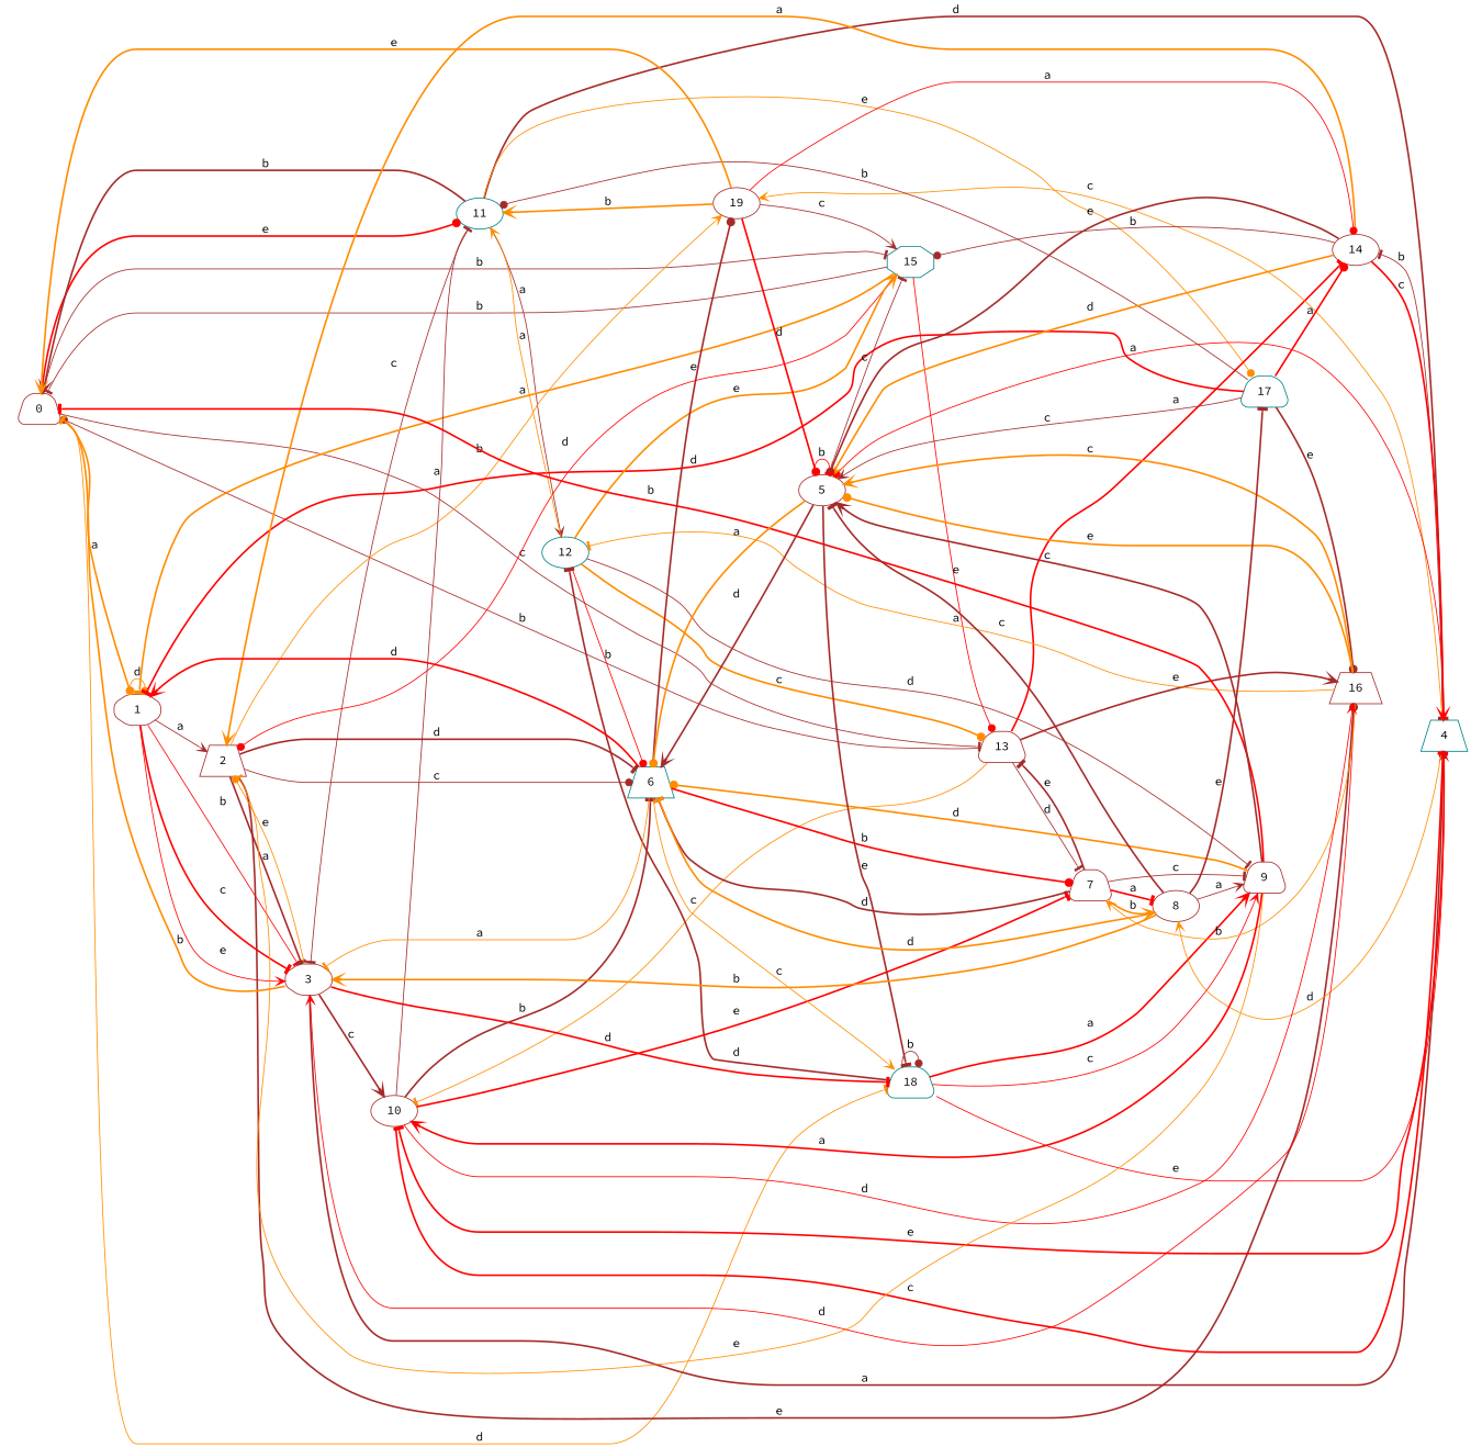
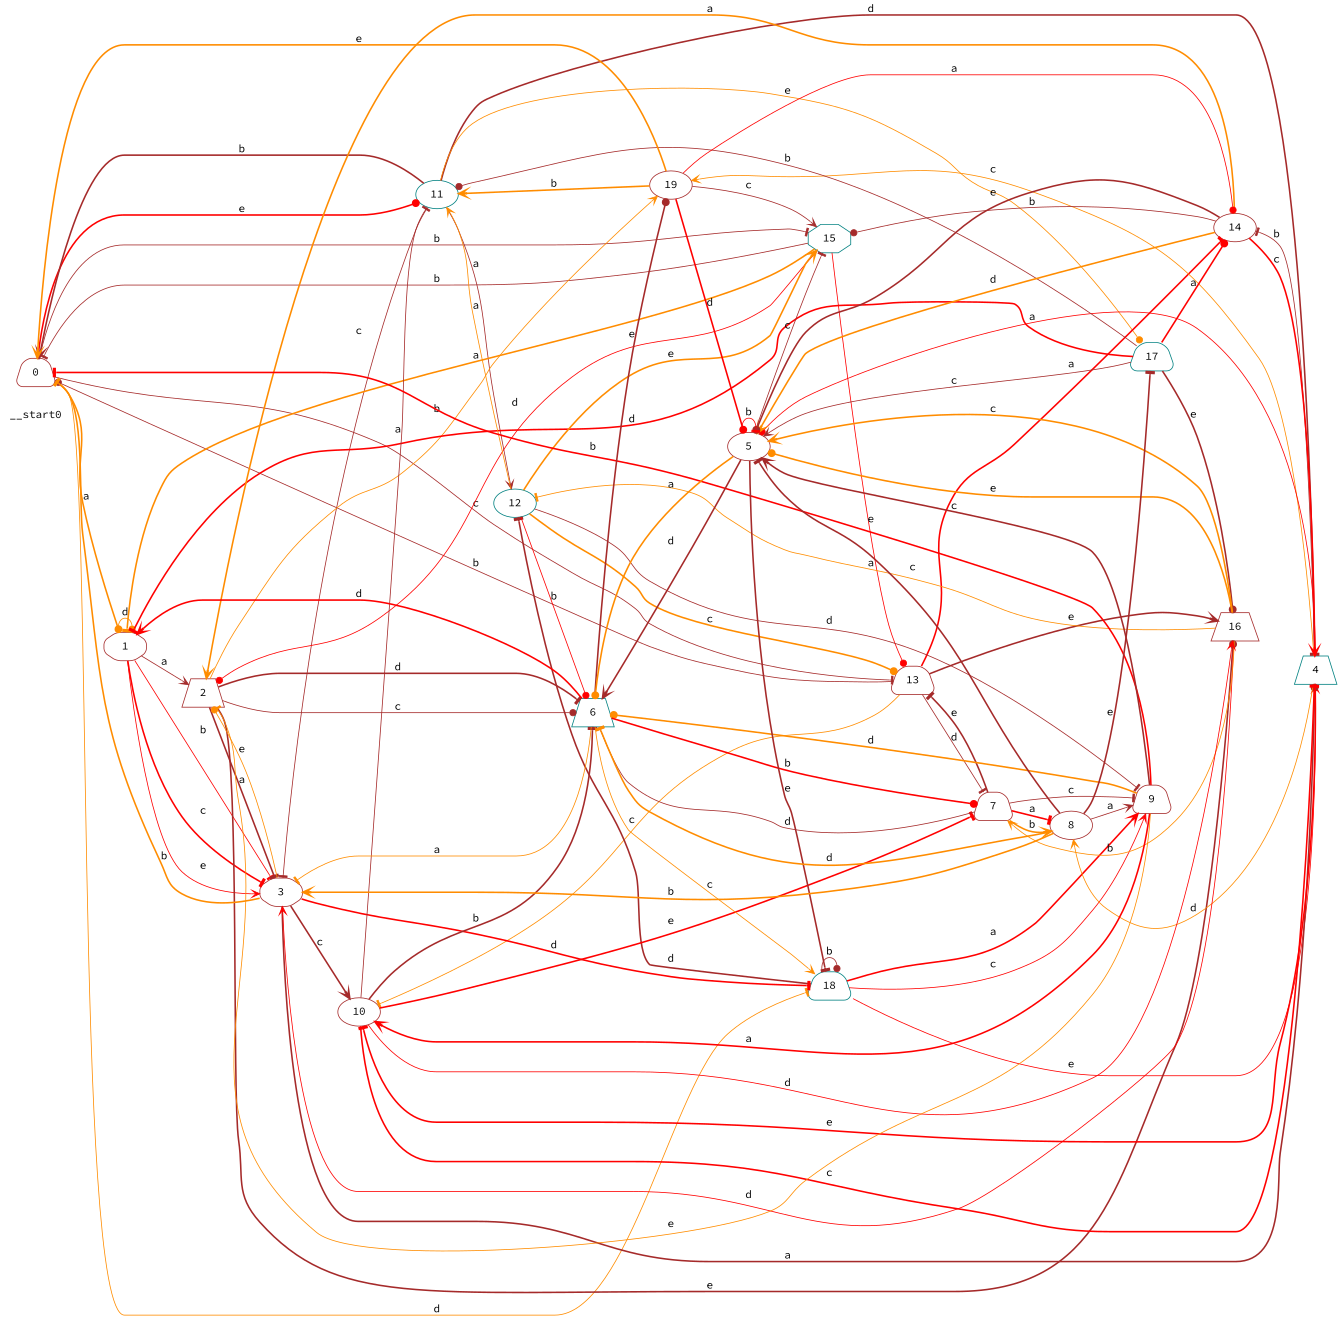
  digraph {
    fontname="Source Code Pro"
    rankdir=LR
    node [color=brown fontname="Source Code Pro" shape=trapezium fillcolor=white style="rounded,filled"]
    edge [arrowhead=tee color=brown fontname="Source Code Pro" style=bold]
+   __start0 [shape=none fillcolor="" style=""]
    n2 [label=0]
    n3 [label=1 shape=octagon]
    n4 [color=teal label=11 shape=ellipse]
    n5 [label=13]
    n6 [color=teal label=15 shape=octagon style=filled]
    n7 [color=teal label=18]
    n8 [label=2 style=filled]
    n9 [label=3 shape=octagon]
    n10 [color=teal label=4 style=filled]
    n11 [color=teal label=17]
    n12 [color=teal label=12 shape=ellipse]
    n13 [label=16 style=filled]
    n14 [label=10 shape=ellipse style=filled]
    n15 [label=14 shape=ellipse]
    n16 [label=7]
    n17 [label=9]
    n18 [color=teal label=6 style=filled]
    n19 [label=19 shape=ellipse]
    n20 [label=5 shape=ellipse]
    n21 [label=8 shape=ellipse style=filled]
    n2 -> n3 [arrowhead=dot color=darkorange label=a]
    n2 -> n4 [arrowhead=dot color=red label=e]
    n2 -> n5 [label=c style=solid]
    n2 -> n6 [label=b style=solid]
    n2 -> n7 [color=darkorange label=d style=solid]
    n3 -> n3 [arrowhead=dot color=darkorange label=d style=solid]
    n3 -> n8 [arrowhead=vee label=a style=solid]
    n3 -> n9 [color=red label=b style=solid]
    n3 -> n9 [color=red label=c]
    n3 -> n9 [arrowhead=vee color=red label=e style=solid]
    n4 -> n2 [arrowhead=vee label=b]
    n4 -> n9 [label=c style=solid]
    n4 -> n10 [label=d]
    n4 -> n11 [arrowhead=dot color=darkorange label=e style=solid]
    n4 -> n12 [arrowhead=vee label=a style=solid]
    n5 -> n2 [arrowhead=dot label=b style=solid]
    n5 -> n13 [arrowhead=vee label=e]
    n5 -> n14 [color=darkorange label=c style=solid]
    n5 -> n15 [color=red label=a]
    n5 -> n16 [label=d style=solid]
    n6 -> n2 [label=b style=solid]
    n6 -> n3 [color=darkorange label=a]
    n6 -> n5 [arrowhead=dot color=red label=e style=solid]
    n6 -> n8 [arrowhead=dot color=red label=d style=solid]
    n7 -> n7 [arrowhead=dot label=b style=solid]
    n7 -> n10 [arrowhead=vee color=red label=e style=solid]
    n7 -> n12 [label=d]
    n7 -> n17 [arrowhead=vee color=red label=a]
    n7 -> n17 [arrowhead=vee color=red label=c style=solid]
    n8 -> n9 [label=a]
    n8 -> n13 [arrowhead=dot label=e]
    n8 -> n18 [arrowhead=dot label=c style=solid]
    n8 -> n18 [label=d]
    n8 -> n19 [arrowhead=vee color=darkorange label=b style=solid]
    n9 -> n2 [color=darkorange label=b]
    n9 -> n7 [color=red label=d]
    n9 -> n8 [arrowhead=dot color=darkorange label=e style=solid]
    n9 -> n10 [arrowhead=dot label=a]
    n9 -> n14 [arrowhead=vee label=c]
    n10 -> n14 [color=red label=e]
    n10 -> n15 [label=b style=solid]
    n10 -> n19 [arrowhead=vee color=darkorange label=c style=solid]
    n10 -> n20 [arrowhead=dot color=red label=a style=solid]
    n10 -> n21 [arrowhead=vee color=darkorange label=d style=solid]
    n11 -> n3 [color=red label=d]
    n11 -> n4 [arrowhead=dot label=b style=solid]
    n11 -> n13 [arrowhead=dot label=e]
    n11 -> n15 [arrowhead=dot color=red label=a]
    n11 -> n20 [arrowhead=vee label=c style=solid]
    n12 -> n4 [arrowhead=vee color=darkorange label=a style=solid]
    n12 -> n5 [arrowhead=dot color=darkorange label=c]
    n12 -> n6 [arrowhead=vee color=darkorange label=e]
    n12 -> n17 [label=d style=solid]
    n12 -> n18 [arrowhead=dot color=red label=b style=solid]
    n13 -> n9 [arrowhead=vee color=red label=d style=solid]
    n13 -> n12 [color=darkorange label=a style=solid]
    n13 -> n16 [arrowhead=vee color=darkorange label=b style=solid]
    n13 -> n20 [arrowhead=vee color=darkorange label=c]
    n13 -> n20 [arrowhead=dot color=darkorange label=e]
    n14 -> n4 [label=a style=solid]
    n14 -> n10 [color=red label=c]
    n14 -> n13 [arrowhead=vee color=red label=d style=solid]
    n14 -> n16 [color=red label=e]
    n14 -> n18 [label=b]
    n15 -> n6 [arrowhead=dot label=b style=solid]
    n15 -> n8 [arrowhead=vee color=darkorange label=a]
    n15 -> n10 [arrowhead=vee color=red label=c]
    n15 -> n20 [arrowhead=vee color=darkorange label=d]
    n15 -> n20 [arrowhead=dot label=e]
    n16 -> n5 [label=e]
    n16 -> n17 [label=c style=solid]
-   n16 -> n18 [label=d]
+   n16 -> n18 [label=d style=solid]
    n16 -> n21 [color=red label=a]
    n16 -> n21 [arrowhead=vee color=darkorange label=b]
    n17 -> n2 [color=red label=b]
    n17 -> n8 [color=darkorange label=e style=solid]
    n17 -> n14 [arrowhead=vee color=red label=a]
    n17 -> n18 [arrowhead=dot color=darkorange label=d]
    n17 -> n20 [arrowhead=vee label=c]
    n18 -> n3 [arrowhead=vee color=red label=d]
    n18 -> n7 [arrowhead=vee color=darkorange label=c style=solid]
    n18 -> n9 [color=darkorange label=a style=solid]
    n18 -> n16 [arrowhead=dot color=red label=b]
    n18 -> n19 [arrowhead=dot label=e]
    n19 -> n2 [arrowhead=vee color=darkorange label=e]
    n19 -> n4 [arrowhead=vee color=darkorange label=b]
    n19 -> n6 [arrowhead=vee label=c style=solid]
    n19 -> n15 [arrowhead=dot color=red label=a style=solid]
    n19 -> n20 [arrowhead=dot color=red label=d]
    n20 -> n6 [label=c style=solid]
    n20 -> n7 [label=e]
    n20 -> n18 [arrowhead=dot color=darkorange label=a]
    n20 -> n18 [arrowhead=vee label=d]
    n20 -> n20 [color=red label=b style=solid]
    n21 -> n9 [arrowhead=vee color=darkorange label=b]
    n21 -> n11 [label=e]
    n21 -> n17 [arrowhead=vee label=a style=solid]
    n21 -> n18 [color=darkorange label=d]
    n21 -> n20 [label=c]
  }
